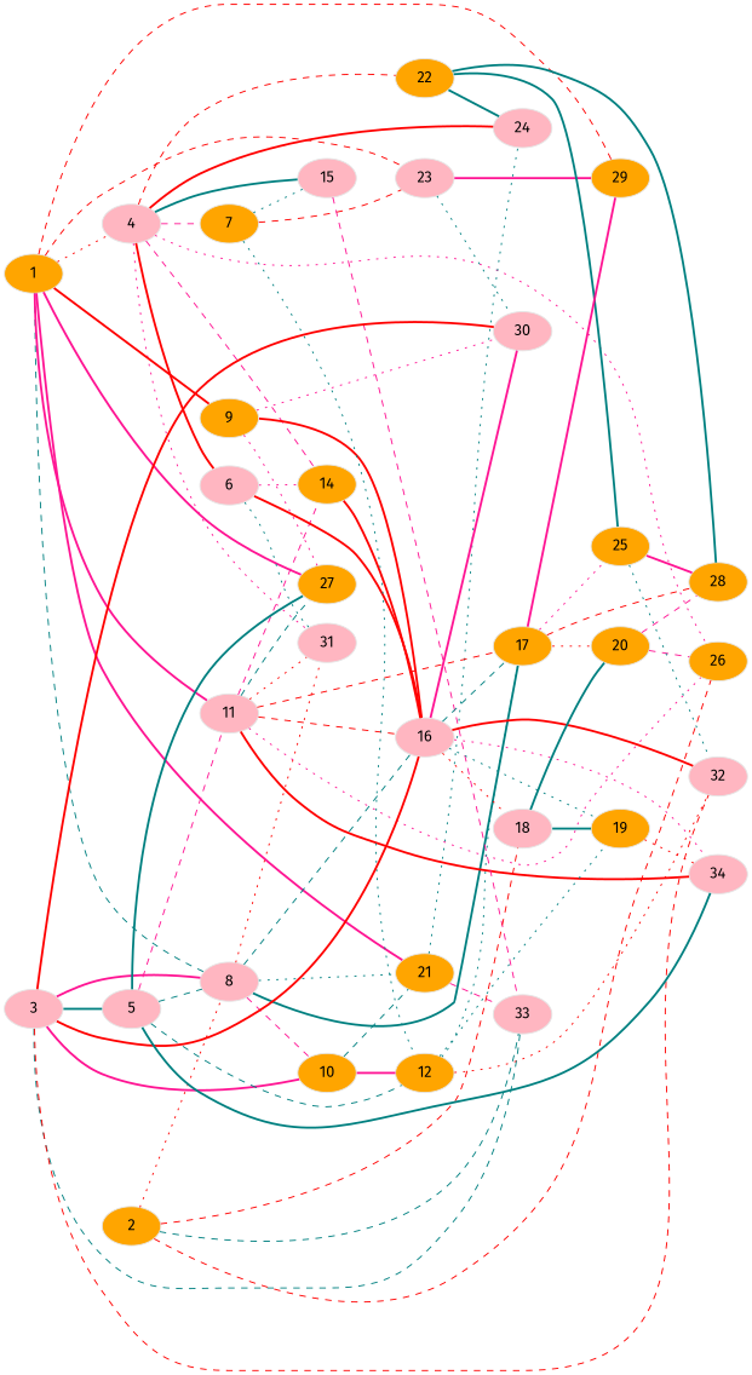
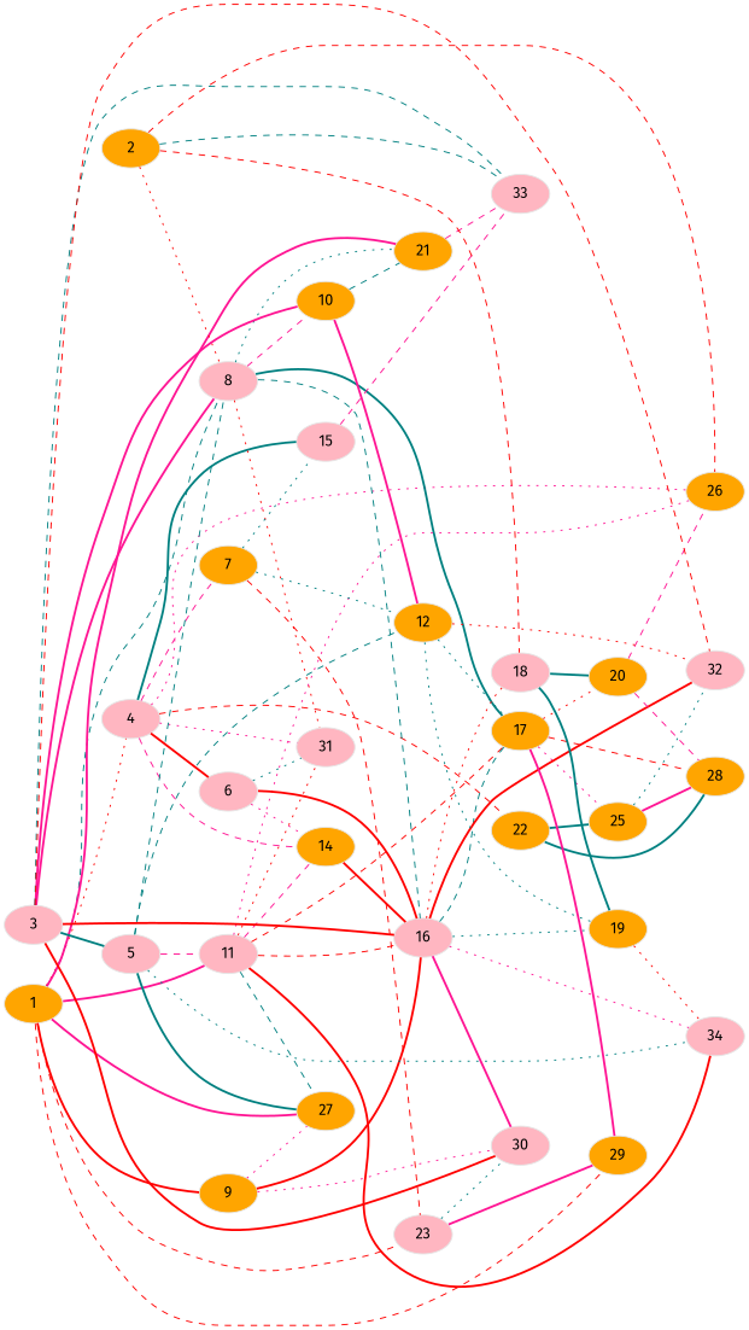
  graph {
    fontname="Fira Sans"
    rankdir=LR
    node [color=gray90 fillcolor=orange fontname="Fira Sans" style=filled]
    edge [color=teal fontname="Fira Sans" style=bold weight=1.0]
    4 [fillcolor=lightpink]
    1
    8 [fillcolor=lightpink]
    9
    21
    23 [fillcolor=lightpink]
    27
    29
    11 [fillcolor=lightpink]
    26
    6 [fillcolor=lightpink]
    7
    14
    15 [fillcolor=lightpink]
    22
-   24 [fillcolor=lightpink]
    31 [fillcolor=lightpink]
    10
    16 [fillcolor=lightpink]
    17
    30 [fillcolor=lightpink]
    33 [fillcolor=lightpink]
    2
    18 [fillcolor=lightpink]
    19
    20
    3 [fillcolor=lightpink]
    5 [fillcolor=lightpink]
    32 [fillcolor=lightpink]
    12
    34 [fillcolor=lightpink]
    25
    28
    4 -- 26 [color=deeppink style=dotted]
    4 -- 6 [color=red]
    4 -- 7 [color=deeppink style=dashed]
    4 -- 14 [color=deeppink style=dashed]
    4 -- 15 [weight=2.0]
    4 -- 22 [color=red style=dashed]
-   4 -- 24 [color=red]
    4 -- 31 [color=deeppink style=dotted]
    1 -- 4 [color=red style=dotted weight=2.0]
    1 -- 8 [style=dashed]
    1 -- 9 [color=red]
    1 -- 21 [color=deeppink]
    1 -- 23 [color=red style=dashed]
    1 -- 27 [color=deeppink]
    1 -- 29 [color=red style=dashed]
    1 -- 11 [color=deeppink]
    8 -- 21 [style=dotted weight=2.0]
    8 -- 31 [color=red style=dotted]
    8 -- 10 [color=deeppink style=dashed]
    8 -- 16 [style=dashed]
    8 -- 17
    9 -- 27 [color=deeppink style=dotted]
    9 -- 16 [color=red]
    9 -- 30 [color=deeppink style=dotted]
-   21 -- 24 [style=dotted]
    21 -- 33 [color=deeppink style=dashed]
    23 -- 29 [color=deeppink]
    23 -- 30 [style=dotted]
    11 -- 27 [style=dashed]
    11 -- 26 [color=deeppink style=dotted]
    11 -- 14 [color=deeppink style=dashed]
    11 -- 31 [color=red style=dotted]
    11 -- 16 [color=red style=dashed]
    11 -- 17 [color=red style=dashed]
    11 -- 34 [color=red]
    6 -- 14 [color=deeppink style=dotted]
    6 -- 31 [style=dotted]
    6 -- 16 [color=red]
    7 -- 23 [color=red style=dashed]
    7 -- 15 [style=dotted]
    7 -- 12 [style=dotted]
    14 -- 16 [color=red]
    15 -- 33 [color=deeppink style=dashed]
-   22 -- 24
    22 -- 25
    22 -- 28
    10 -- 21 [style=dashed]
    10 -- 12 [color=deeppink]
    16 -- 17 [style=dashed]
    16 -- 30 [color=deeppink]
    16 -- 18 [color=red style=dotted]
    16 -- 19 [style=dotted]
    16 -- 32 [color=red]
    16 -- 34 [color=deeppink style=dotted]
    17 -- 29 [color=deeppink weight=2.0]
    17 -- 20 [color=red style=dotted]
    17 -- 25 [color=deeppink style=dotted]
    17 -- 28 [color=red style=dashed]
    2 -- 8 [color=red style=dotted]
    2 -- 26 [color=red style=dashed]
    2 -- 33 [style=dashed]
    2 -- 18 [color=red style=dashed]
    18 -- 19
    18 -- 20
    19 -- 34 [color=red style=dotted]
    20 -- 26 [color=deeppink style=dashed]
    20 -- 28 [color=deeppink style=dashed]
    3 -- 8 [color=deeppink]
    3 -- 10 [color=deeppink]
    3 -- 16 [color=red]
    3 -- 30 [color=red]
    3 -- 33 [style=dashed]
    3 -- 5 [weight=4.0]
    3 -- 32 [color=red style=dashed]
    5 -- 8 [style=dashed]
    5 -- 27
    5 -- 11 [color=deeppink style=dashed weight=2.0]
    5 -- 12 [style=dashed]
-   5 -- 34
+   5 -- 34 [style=dotted]
    12 -- 17 [style=dotted weight=2.0]
    12 -- 19 [style=dotted]
    12 -- 32 [color=red style=dotted]
    25 -- 32 [style=dotted]
    25 -- 28 [color=deeppink]
  }
